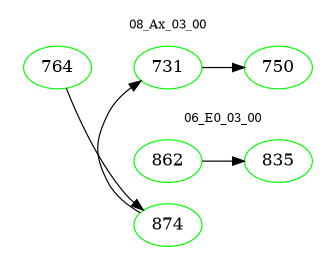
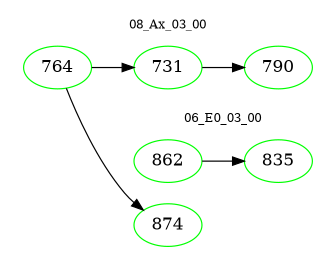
  digraph {
    rankdir=LR
    node [color=green]
    edge [color=black]
    n1 [label=764]
    n2 [label=731]
-   n3 [label=750]
+   n3 [label=790]
    n4 [label=862]
    n5 [label=835]
    n6 [label=874]
    subgraph cluster_1 {
      color=white
      fontsize=10
      label="08_Ax_03_00"
      n1
      n2
      n3
    }
    subgraph cluster_2 {
      color=white
      fontsize=10
      label="06_E0_03_00"
      n4
      n5
      n6
    }
-   n6 -> n2
+   n1 -> n2
    n1 -> n6
    n2 -> n3
    n4 -> n5
  }
